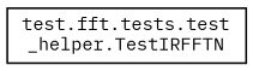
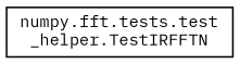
  digraph {
    rankdir=TB
    fontname="IBM Plex Mono"
-   n1 [color=black fillcolor=white fontname="IBM Plex Mono" fontsize=10 height=0.2 label="test.fft.tests.test\l_helper.TestIRFFTN" shape=record style=filled width=0.4]
+   n1 [color=black fillcolor=white fontname="IBM Plex Mono" fontsize=10 height=0.2 label="numpy.fft.tests.test\l_helper.TestIRFFTN" shape=record style=filled width=0.4]
  }
